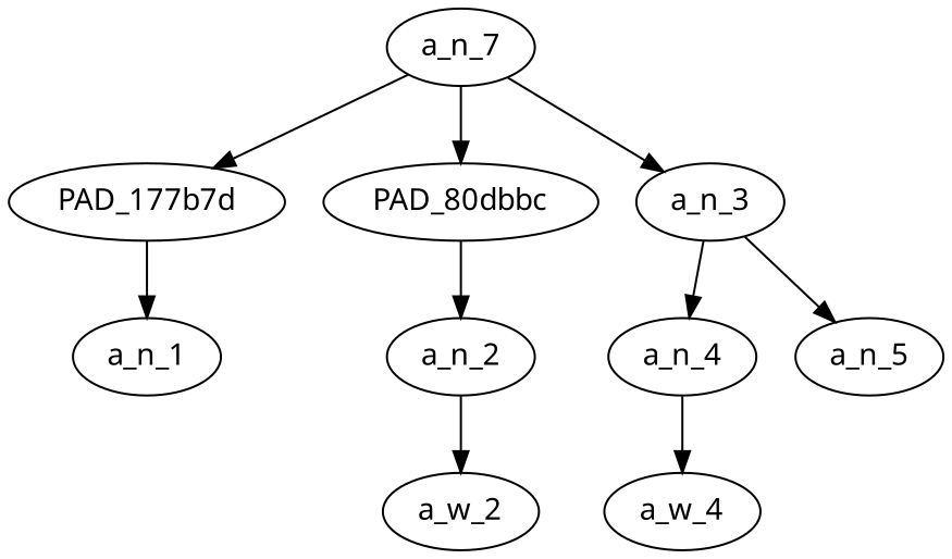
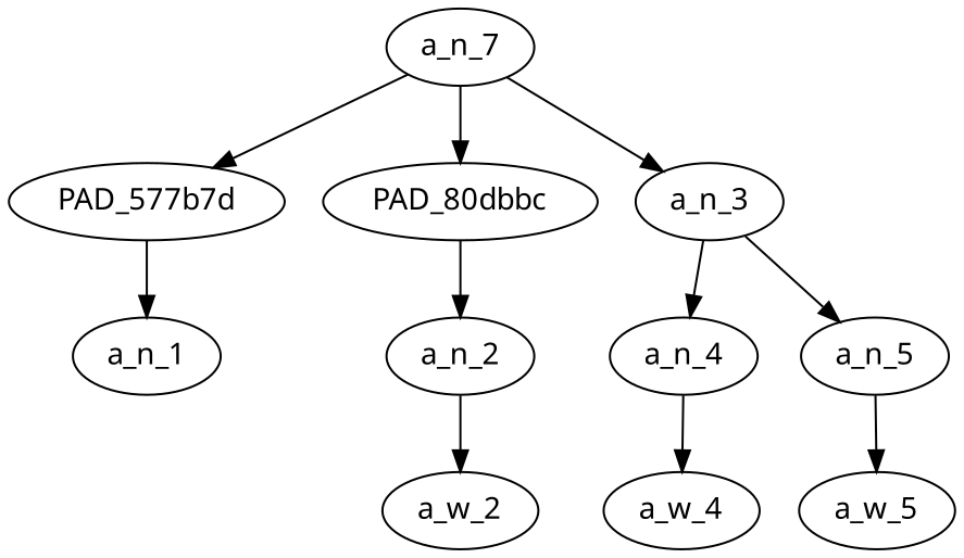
  strict digraph {
    fontname="Noto Sans"
    node [div_dir=1 fontname="Noto Sans" index=0 level=1 text_span="[1]" value=0.10848305]
    edge [fontname="Noto Sans"]
    n1 [label=a_n_7 level=3 text_span="[0, 1, 2, 3]" value=0.99999999]
-   PAD_577b7d [level=2 text_span="[0]" label=PAD_177b7d]
+   PAD_577b7d [level=2 text_span="[0]"]
    n3 [index=1 label=PAD_80dbbc level=2 value=0.58240840]
    a_n_3 [index=2 level=2 text_span="[2, 3]" value=0.30655235]
    a_n_1 [text_span="[0]"]
    a_n_2 [index=1 value=0.58240840]
    a_n_4 [index=2 text_span="[2]" value=0.10252981]
    a_n_5 [index=3 text_span="[3]" value=0.20323313]
    a_w_2 [div_dir=0 index=1 level=0 value=niggers]
    a_w_4 [div_dir=0 index=2 level=0 text_span="[2]" value=are]
+   a_w_5 [div_dir=0 index=3 level=0 text_span="[3]" value=dumb]
    n1 -> PAD_577b7d
    n1 -> n3
    n1 -> a_n_3
    PAD_577b7d -> a_n_1
    n3 -> a_n_2
    a_n_3 -> a_n_4
    a_n_3 -> a_n_5
    a_n_2 -> a_w_2
    a_n_4 -> a_w_4
+   a_n_5 -> a_w_5
  }
